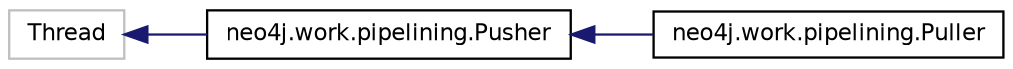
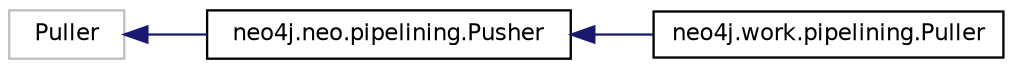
  digraph {
    rankdir=LR
    node [color=black fillcolor=white fontname=Helvetica fontsize=10 shape=record style=filled]
    edge [color=midnightblue dir=back fontname=Helvetica fontsize=10 labelfontname=Helvetica labelfontsize=10 style=solid]
-   n1 [color=grey75 height=0.2 label=Thread width=0.4]
-   n2 [height=0.2 label="neo4j.work.pipelining.Pusher" width=0.4]
+   n1 [color=grey75 height=0.2 label=Puller width=0.4]
+   n2 [height=0.2 label="neo4j.neo.pipelining.Pusher" width=0.4]
    n3 [height=0.2 label="neo4j.work.pipelining.Puller" width=0.4]
    n1 -> n2
    n2 -> n3
  }
